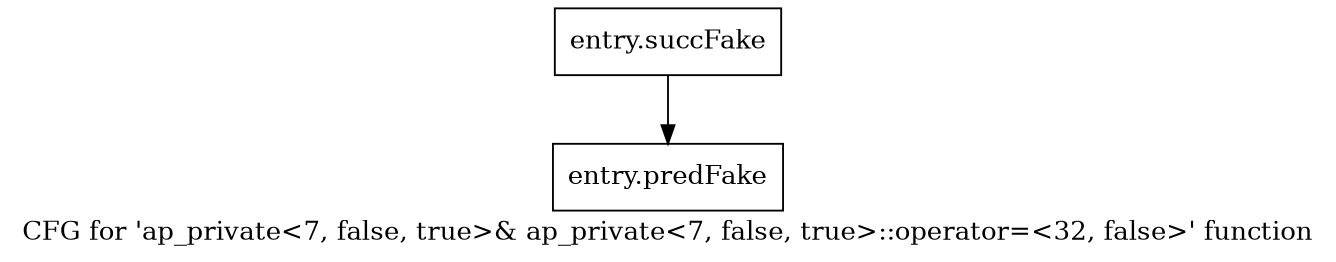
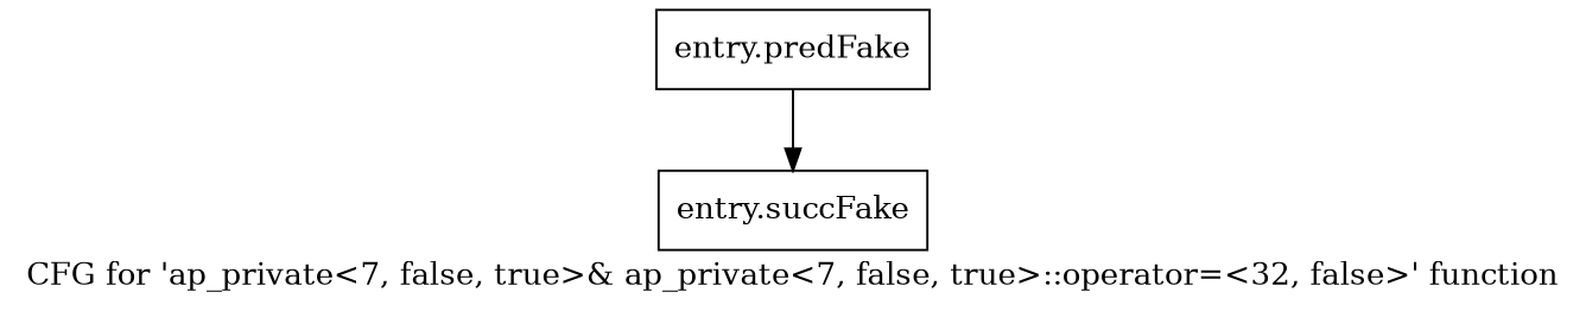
  digraph {
    label="CFG for 'ap_private\<7, false, true\>& ap_private\<7, false, true\>::operator=\<32, false\>' function"
    node [shape=record]
    n1 [label="{entry.predFake}"]
    n2 [filename="/home/omerfaruk/tools/Xilinx/Vitis_HLS/2023.2/include/etc/ap_private.h" label="{entry.succFake}" linenumber=1463]
-   n2 -> n1 [execusionnum=3 filename="/home/omerfaruk/tools/Xilinx/Vitis_HLS/2023.2/include/etc/ap_private.h"]
+   n1 -> n2 [execusionnum=3 filename="/home/omerfaruk/tools/Xilinx/Vitis_HLS/2023.2/include/etc/ap_private.h"]
  }
